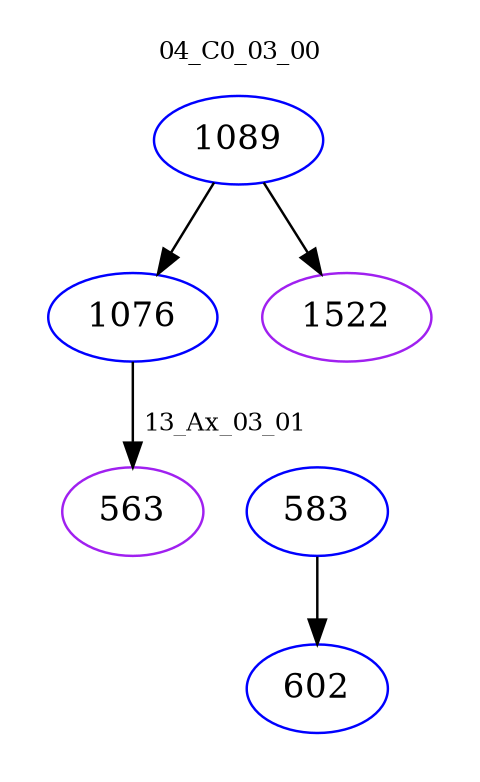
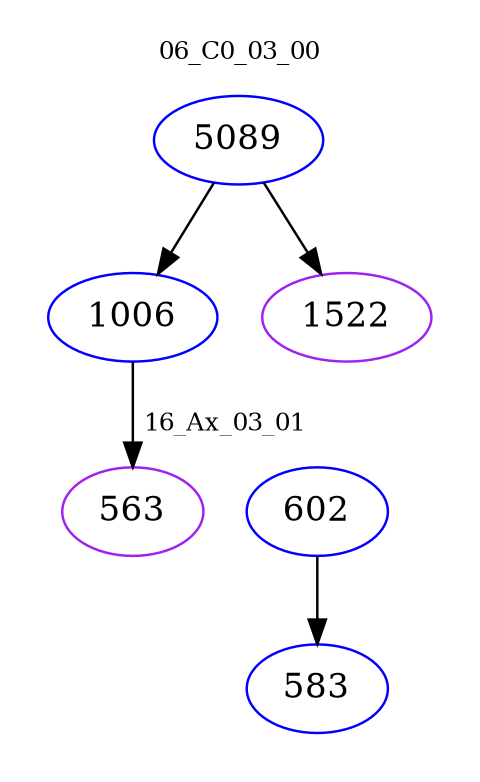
  digraph {
    node [color=blue]
    edge [color=black]
    n1 [label=583]
    n2 [label=602]
    n3 [color=purple label=563]
-   n4 [label=1089]
-   n5 [label=1076]
+   n4 [label=5089]
+   n5 [label=1006]
    n6 [color=purple label=1522]
    subgraph cluster_1 {
      color=white
      fontsize=10
-     label="13_Ax_03_01"
+     label="16_Ax_03_01"
      n1
      n2
      n3
    }
    subgraph cluster_2 {
      color=white
      fontsize=10
-     label="04_C0_03_00"
+     label="06_C0_03_00"
      n4
      n5
      n6
    }
-   n1 -> n2
+   n2 -> n1
    n4 -> n5
    n4 -> n6
    n5 -> n3
  }
